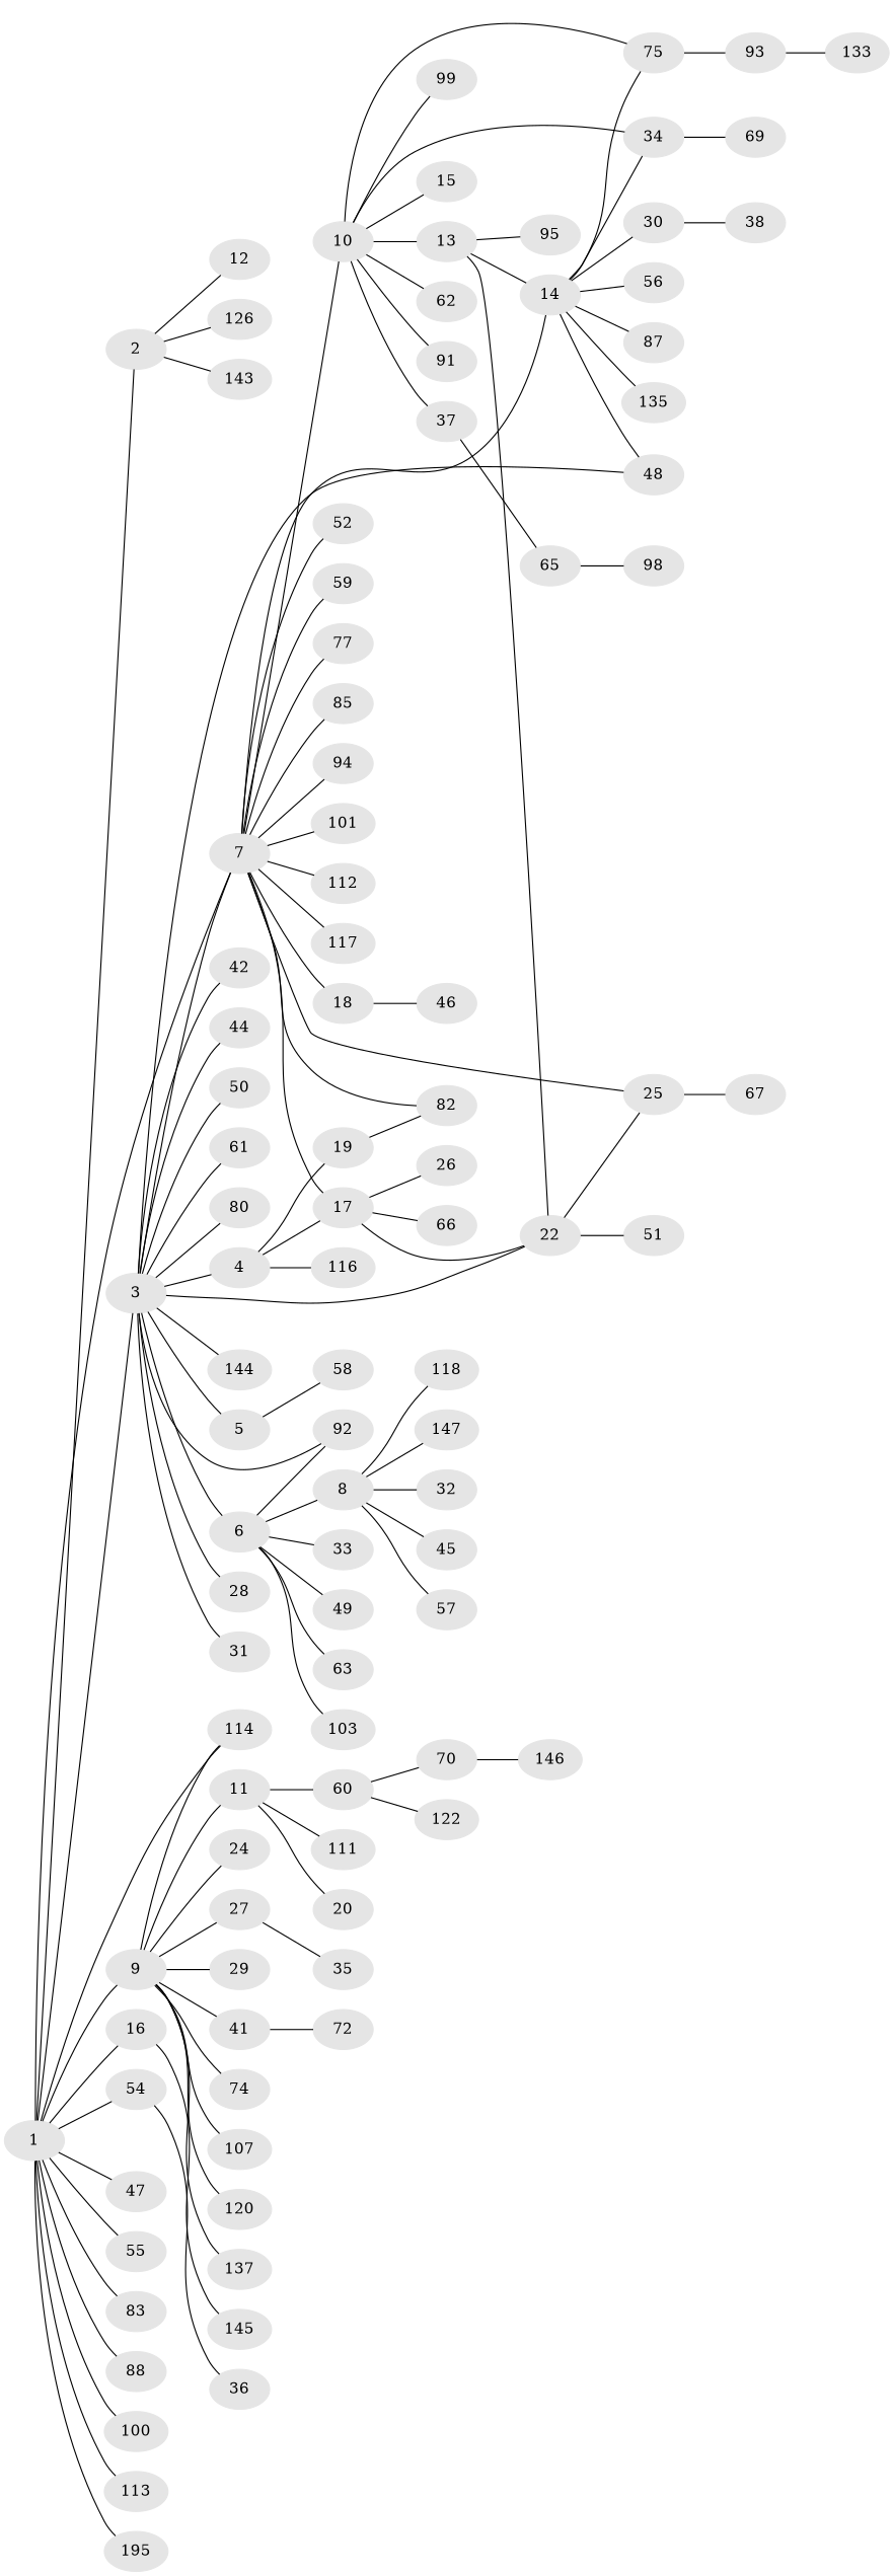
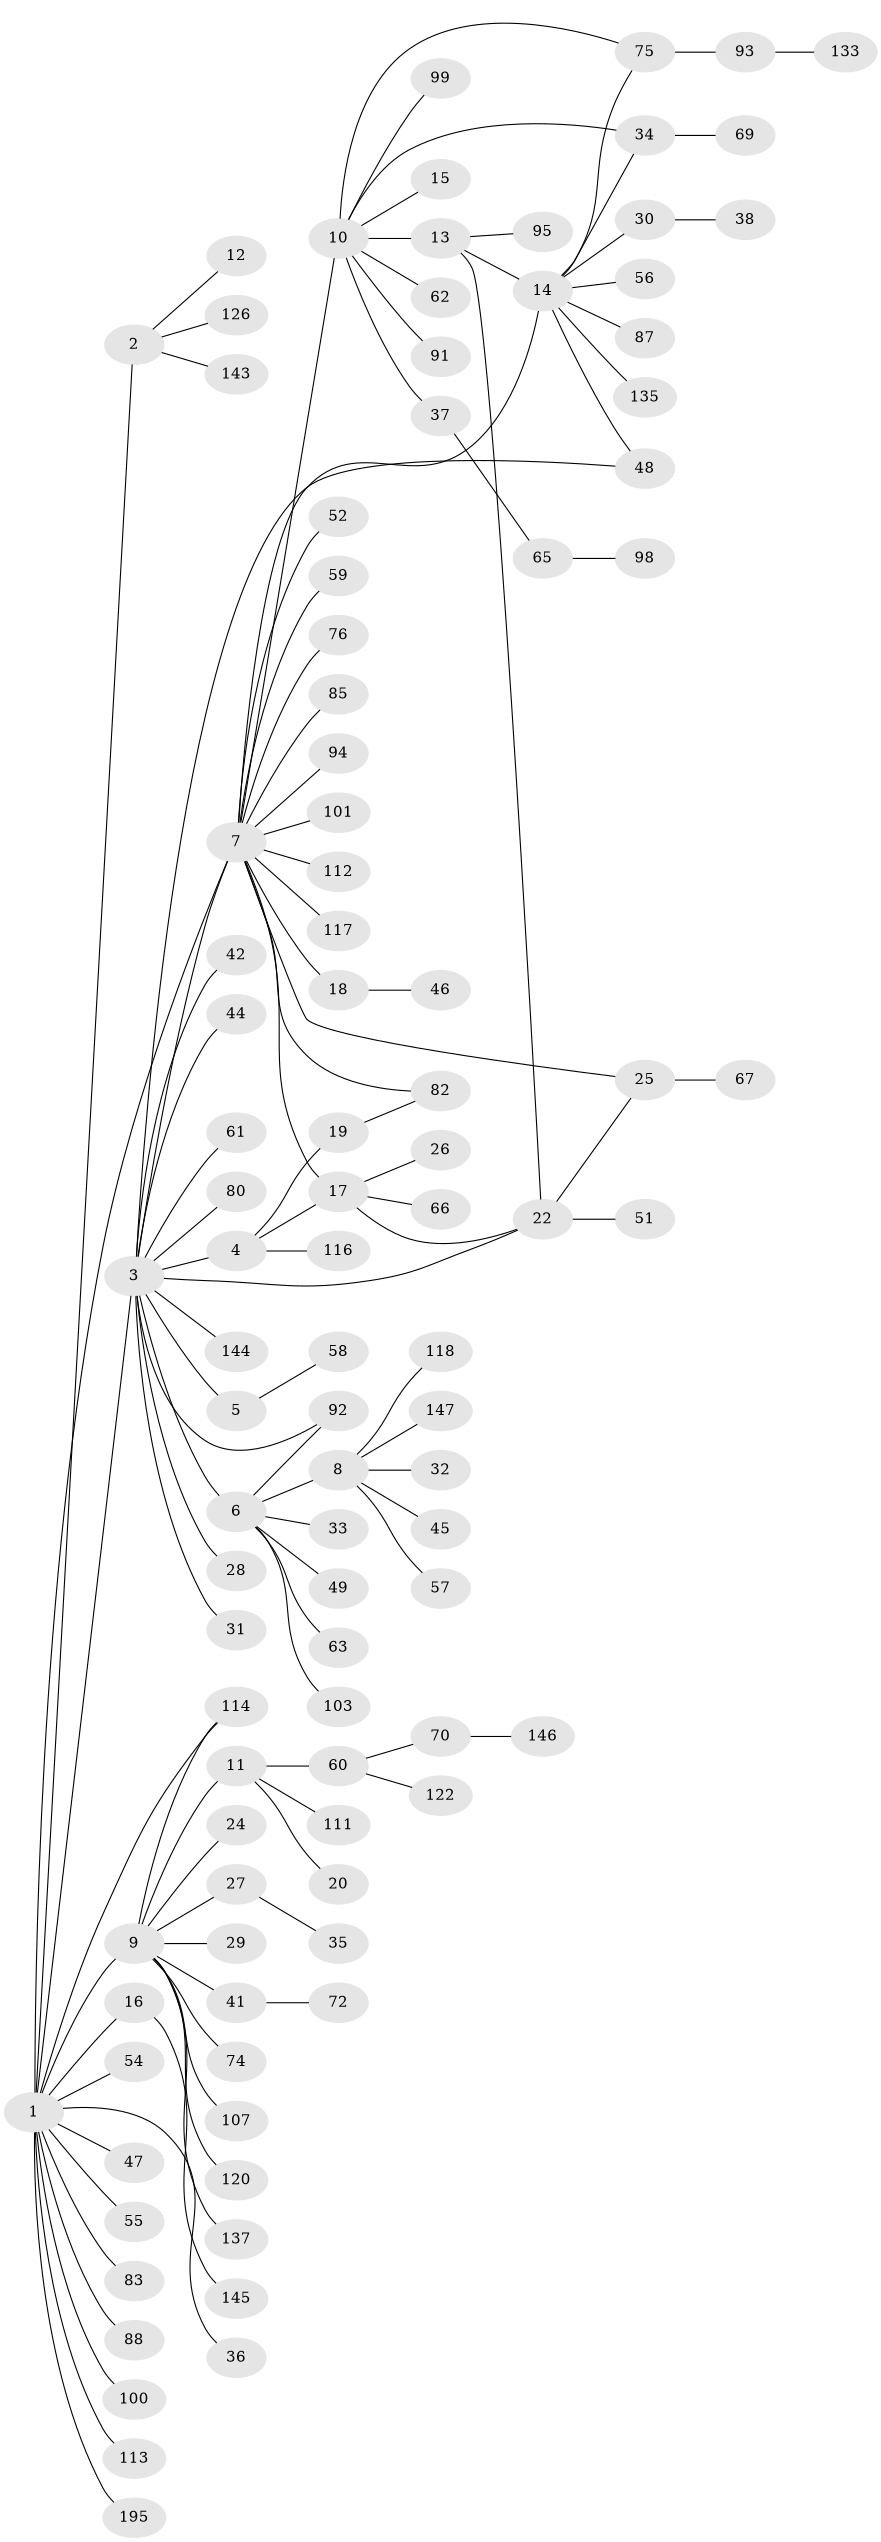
  graph {
    rankdir=LR
    node [color=gray90 style=filled]
    1
    2
    3
    7
    9
    16
    36 [super="+102"]
    47 [super="+76"]
    54
    55
    83
    88
    100 [super="+105"]
    113
    114 [super="+124"]
    n16 [label=195]
    12
    126
    143
    4
    5
    6
    22 [super="+39+110"]
    28
    31
    42 [super="+43"]
    44 [super="+134"]
    48 [super="+78"]
-   50
    61
    80
    92
    144
    17
    10
    14
    18
    25 [super="+40"]
    52
    59
-   77
+   77 [label=76]
    82 [super="+129+104"]
    85
    94 [super="+125+148"]
    101 [super="+140"]
    112
    117
    11
    24
    27
    29 [super="+128"]
    41 [super="+86"]
    74
    107
    120
    137
    145
    19
    116
    58
    8 [super="+23+84+81+21"]
    33
    49
    63
    103
    51
    26
    66
    69 [super="+89"]
    32
    45
    57
    118
    147
    13
    15
    34 [super="+79+53+132+73+71+64"]
    37
    62
    75
    91
    99
    30
    56
    87
    135
    46
    67
    20
    60
    111 [super="+130"]
    35 [super="+141"]
    72
    95
    65
    n96 [label=93 super="+108"]
    70
    122
    38
    98
    146
    133
    1 -- 2
    1 -- 3
    1 -- 7
    1 -- 9
    1 -- 16
-   54 -- 36
+   1 -- 36
    1 -- 47
    1 -- 54
    1 -- 55
    1 -- 83
    1 -- 88
    1 -- 100
    1 -- 113
    1 -- 114
    1 -- n16
    2 -- 12
    2 -- 126
    2 -- 143
    3 -- 7
    3 -- 4
    3 -- 5
    3 -- 6
    3 -- 22
    3 -- 28
    3 -- 31
    3 -- 42
    3 -- 44
    3 -- 48
-   3 -- 50
    3 -- 61
    3 -- 80
    3 -- 92
    3 -- 144
    7 -- 17
    7 -- 10
    7 -- 14
    7 -- 18
    7 -- 25
    7 -- 52
    7 -- 59
    7 -- 77
    7 -- 82
    7 -- 85
    7 -- 94
    7 -- 101
    7 -- 112
    7 -- 117
    9 -- 114
    9 -- 11
    9 -- 24
    9 -- 27
    9 -- 29
    9 -- 41
    9 -- 74
    9 -- 107
    9 -- 120
    9 -- 137
    16 -- 145
    4 -- 17
    4 -- 19
    4 -- 116
    5 -- 58
    6 -- 92
    6 -- 8
    6 -- 33
    6 -- 49
    6 -- 63
    6 -- 103
    22 -- 25
    22 -- 51
    17 -- 22
    17 -- 26
    17 -- 66
    10 -- 13
    10 -- 15
    10 -- 34
    10 -- 37
    10 -- 62
    10 -- 75
    10 -- 91
    10 -- 99
    14 -- 48
    14 -- 34
    14 -- 75
    14 -- 30
    14 -- 56
    14 -- 87
    14 -- 135
    18 -- 46
    25 -- 67
    11 -- 20
    11 -- 60
    11 -- 111
    27 -- 35
    41 -- 72
    19 -- 82
    8 -- 32
    8 -- 45
    8 -- 57
    8 -- 118
    8 -- 147
    13 -- 22
    13 -- 14
    13 -- 95
    34 -- 69
    37 -- 65
    75 -- n96
    30 -- 38
    60 -- 70
    60 -- 122
    65 -- 98
    n96 -- 133
    70 -- 146
  }
